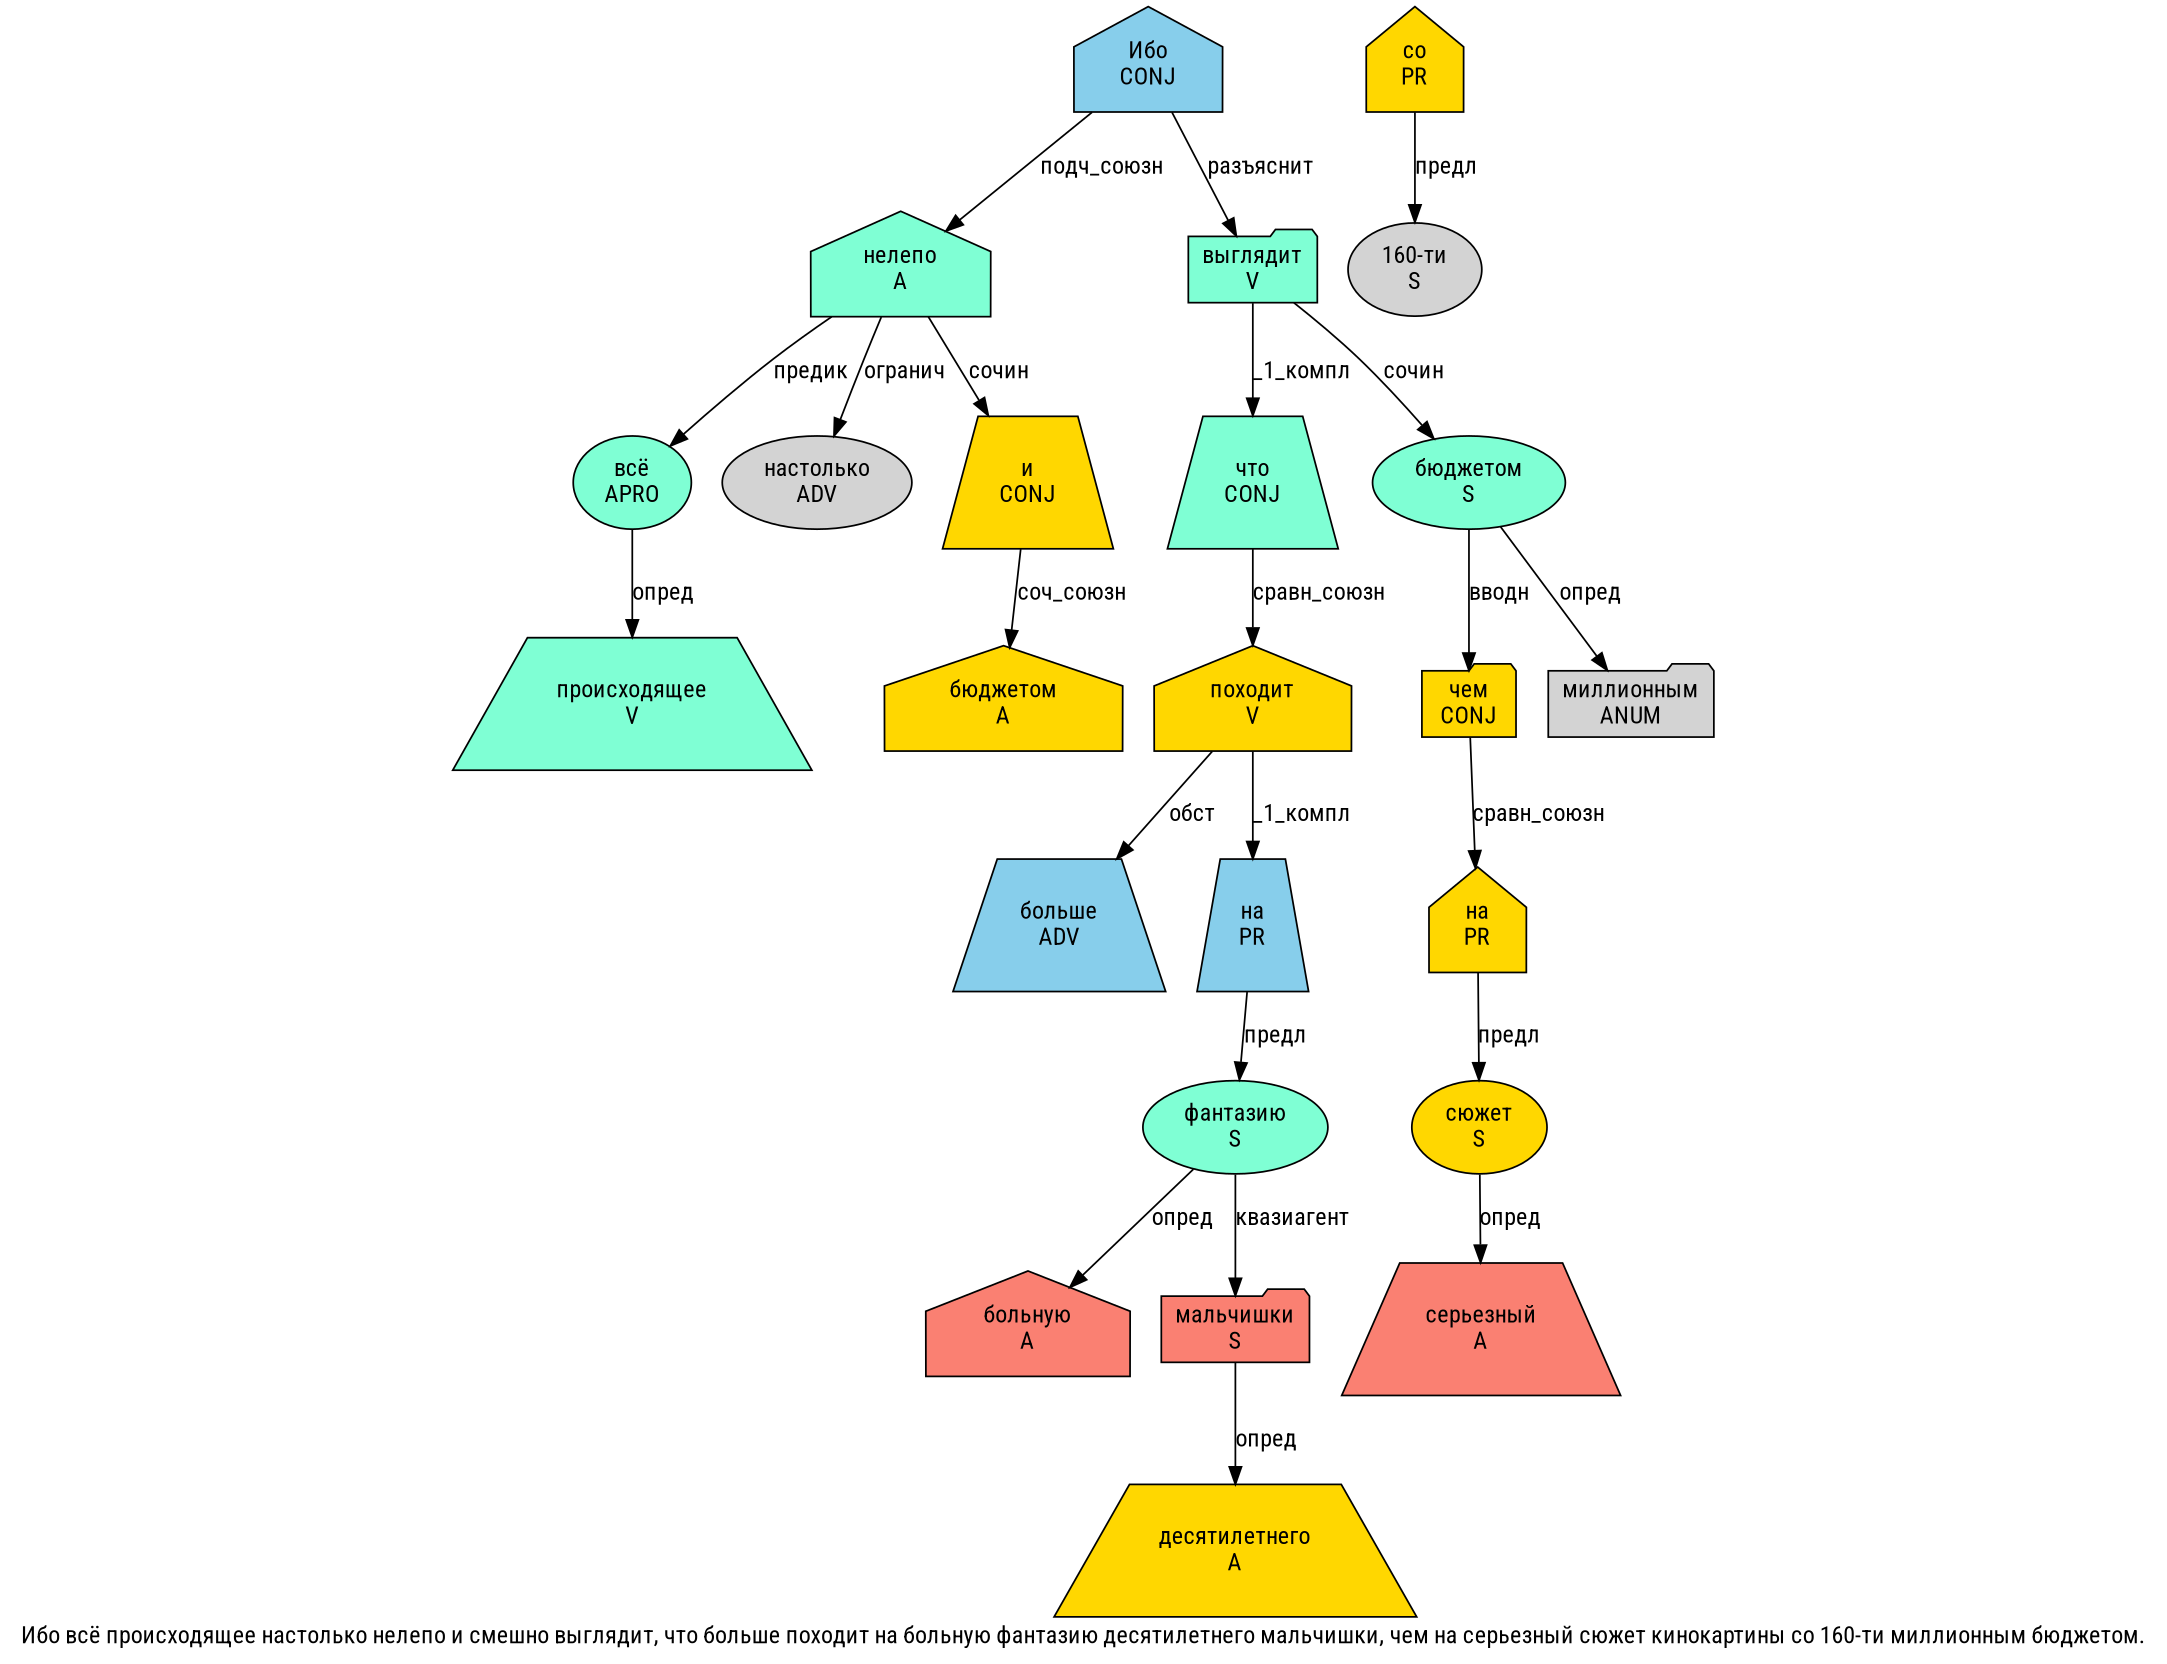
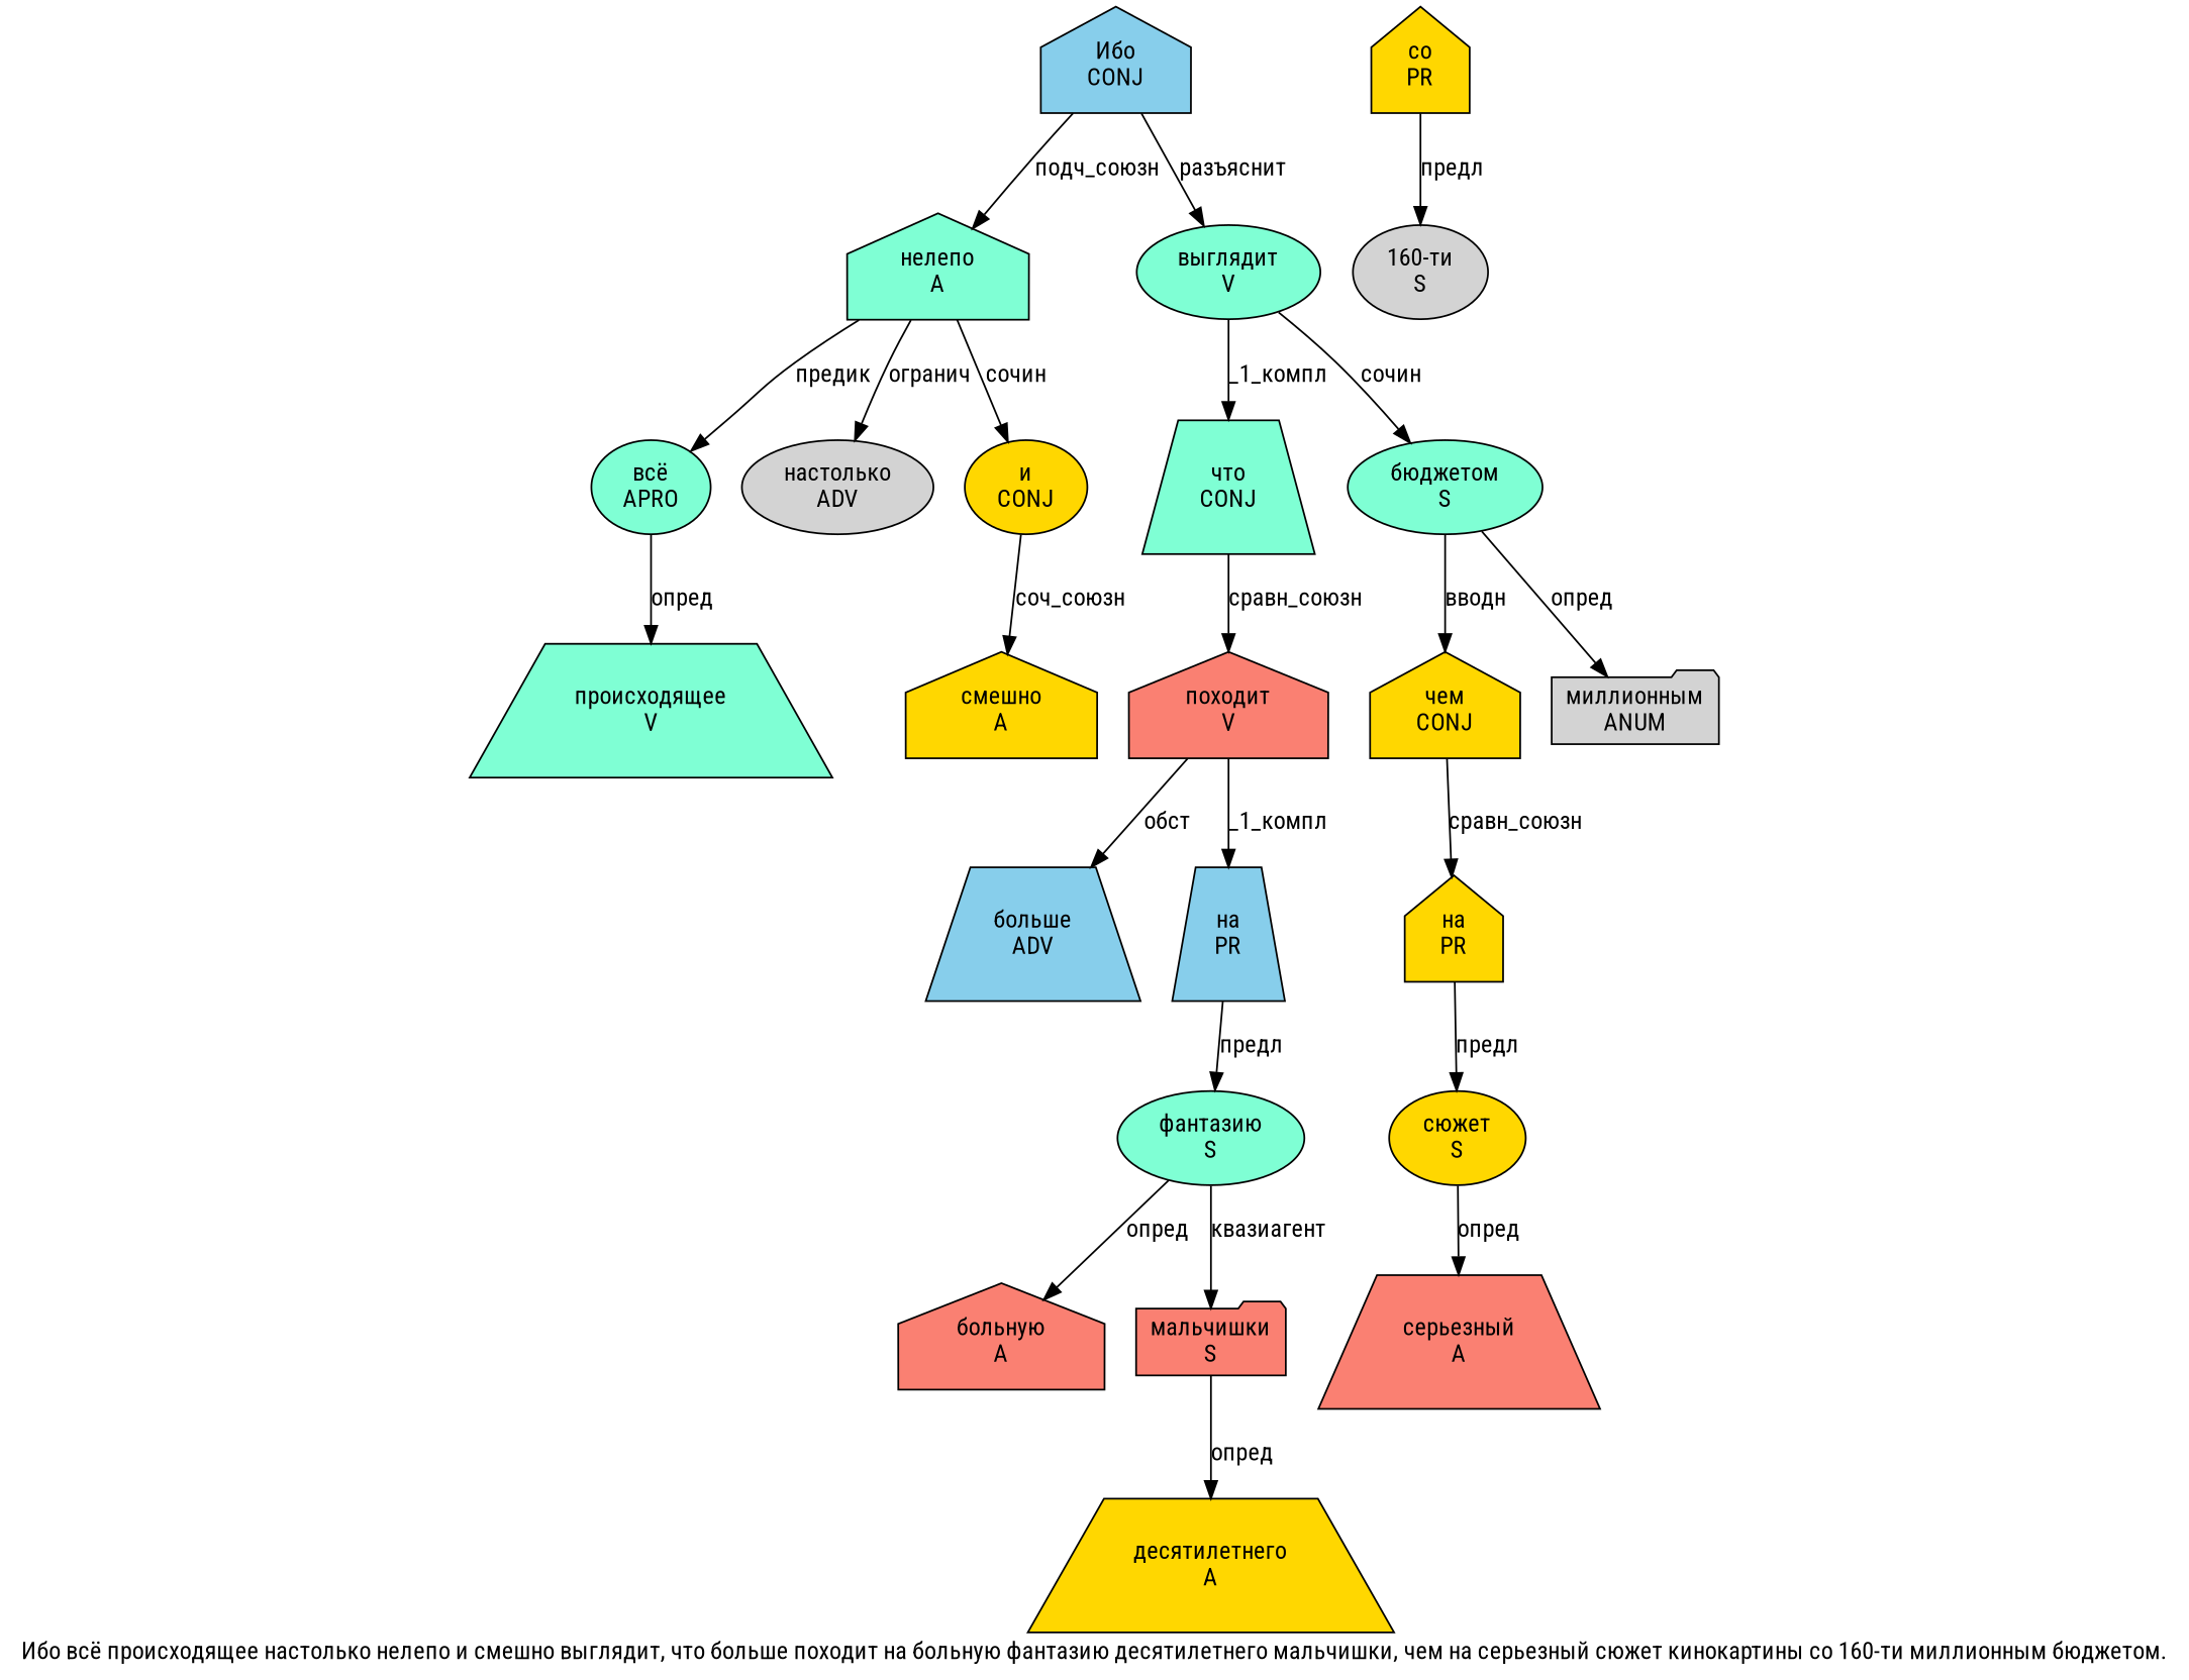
  digraph {
    fontname="Roboto Condensed"
    label="Ибо всё происходящее настолько нелепо и смешно выглядит, что больше походит на больную фантазию десятилетнего мальчишки, чем на серьезный сюжет кинокартины со 160-ти миллионным бюджетом."
    node [fillcolor=gold fontname="Roboto Condensed" penwidth=1 shape=ellipse style=filled]
    edge [fontname="Roboto Condensed"]
    n1 [fillcolor=skyblue label="Ибо\nCONJ" shape=house]
    n2 [fillcolor=aquamarine label="нелепо\nA" shape=house]
-   n3 [fillcolor=aquamarine label="выглядит\nV" shape=folder]
+   n3 [fillcolor=aquamarine label="выглядит\nV"]
    n4 [fillcolor=aquamarine label="всё\nAPRO"]
    n5 [fillcolor=lightgrey label="настолько\nADV"]
-   n6 [label="и\nCONJ" shape=trapezium]
+   n6 [label="и\nCONJ"]
    n7 [fillcolor=aquamarine label="что\nCONJ" shape=trapezium]
    n8 [fillcolor=aquamarine label="бюджетом\nS"]
    n9 [fillcolor=aquamarine label="происходящее\nV" shape=trapezium]
-   n10 [label="бюджетом\nA" shape=house]
-   n11 [label="походит\nV" shape=house]
-   n12 [label="чем\nCONJ" shape=folder]
+   n10 [label="смешно\nA" shape=house]
+   n11 [fillcolor=salmon label="походит\nV" shape=house]
+   n12 [label="чем\nCONJ" shape=house]
    n13 [fillcolor=lightgrey label="миллионным\nANUM" shape=folder]
    n14 [fillcolor=skyblue label="больше\nADV" shape=trapezium]
    n15 [fillcolor=skyblue label="на\nPR" shape=trapezium]
    n16 [fillcolor=aquamarine label="фантазию\nS"]
    n17 [fillcolor=salmon label="больную\nA" shape=house]
    n18 [fillcolor=salmon label="мальчишки\nS" shape=folder]
    n19 [label="десятилетнего\nA" shape=trapezium]
    n20 [label="на\nPR" shape=house]
    n21 [label="сюжет\nS"]
    n22 [fillcolor=salmon label="серьезный\nA" shape=trapezium]
    n23 [label="со\nPR" shape=house]
    n24 [fillcolor=lightgrey label="160-ти\nS"]
    n1 -> n2 [label="подч_союзн"]
    n1 -> n3 [label="разъяснит"]
    n2 -> n4 [label="предик"]
    n2 -> n5 [label="огранич"]
    n2 -> n6 [label="сочин"]
    n3 -> n7 [label="_1_компл"]
    n3 -> n8 [label="сочин"]
    n4 -> n9 [label="опред"]
    n6 -> n10 [label="соч_союзн"]
    n7 -> n11 [label="сравн_союзн"]
    n8 -> n12 [label="вводн"]
    n8 -> n13 [label="опред"]
    n11 -> n14 [label="обст"]
    n11 -> n15 [label="_1_компл"]
    n12 -> n20 [label="сравн_союзн"]
    n15 -> n16 [label="предл"]
    n16 -> n17 [label="опред"]
    n16 -> n18 [label="квазиагент"]
    n18 -> n19 [label="опред"]
    n20 -> n21 [label="предл"]
    n21 -> n22 [label="опред"]
    n23 -> n24 [label="предл"]
  }
